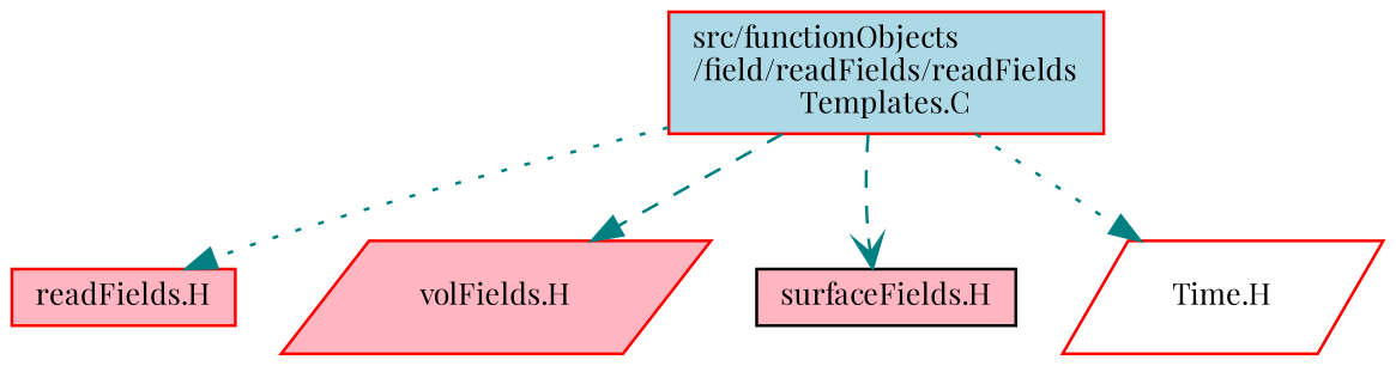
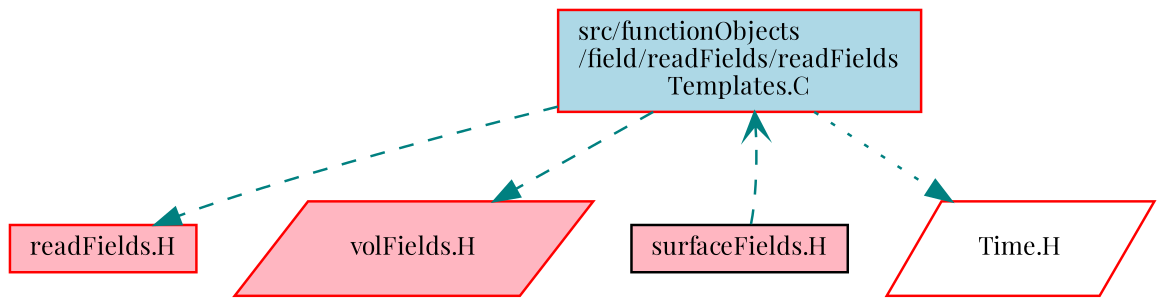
  digraph {
    fontname="Playfair Display"
    node [color=red fillcolor=lightpink fontname="Playfair Display" fontsize=10 shape=box style=filled]
    edge [arrowhead=normal color=teal fontname="Playfair Display" fontsize=10 labelfontname=Helvetica labelfontsize=10 style=dotted]
    n1 [fillcolor=lightblue fontcolor=black height=0.2 label="src/functionObjects\l/field/readFields/readFields\lTemplates.C" width=0.4]
    n2 [height=0.2 label="readFields.H" width=0.4]
    n3 [height=0.2 label="volFields.H" shape=parallelogram width=0.4]
    n4 [color=black height=0.2 label="surfaceFields.H" width=0.4]
    n5 [fillcolor=white height=0.2 label="Time.H" shape=parallelogram width=0.4]
-   n1 -> n2
+   n1 -> n2 [style=dashed]
    n1 -> n3 [style=dashed]
-   n1 -> n4 [arrowhead=vee style=dashed]
+   n4 -> n1 [arrowhead=vee style=dashed]
    n1 -> n5
  }
